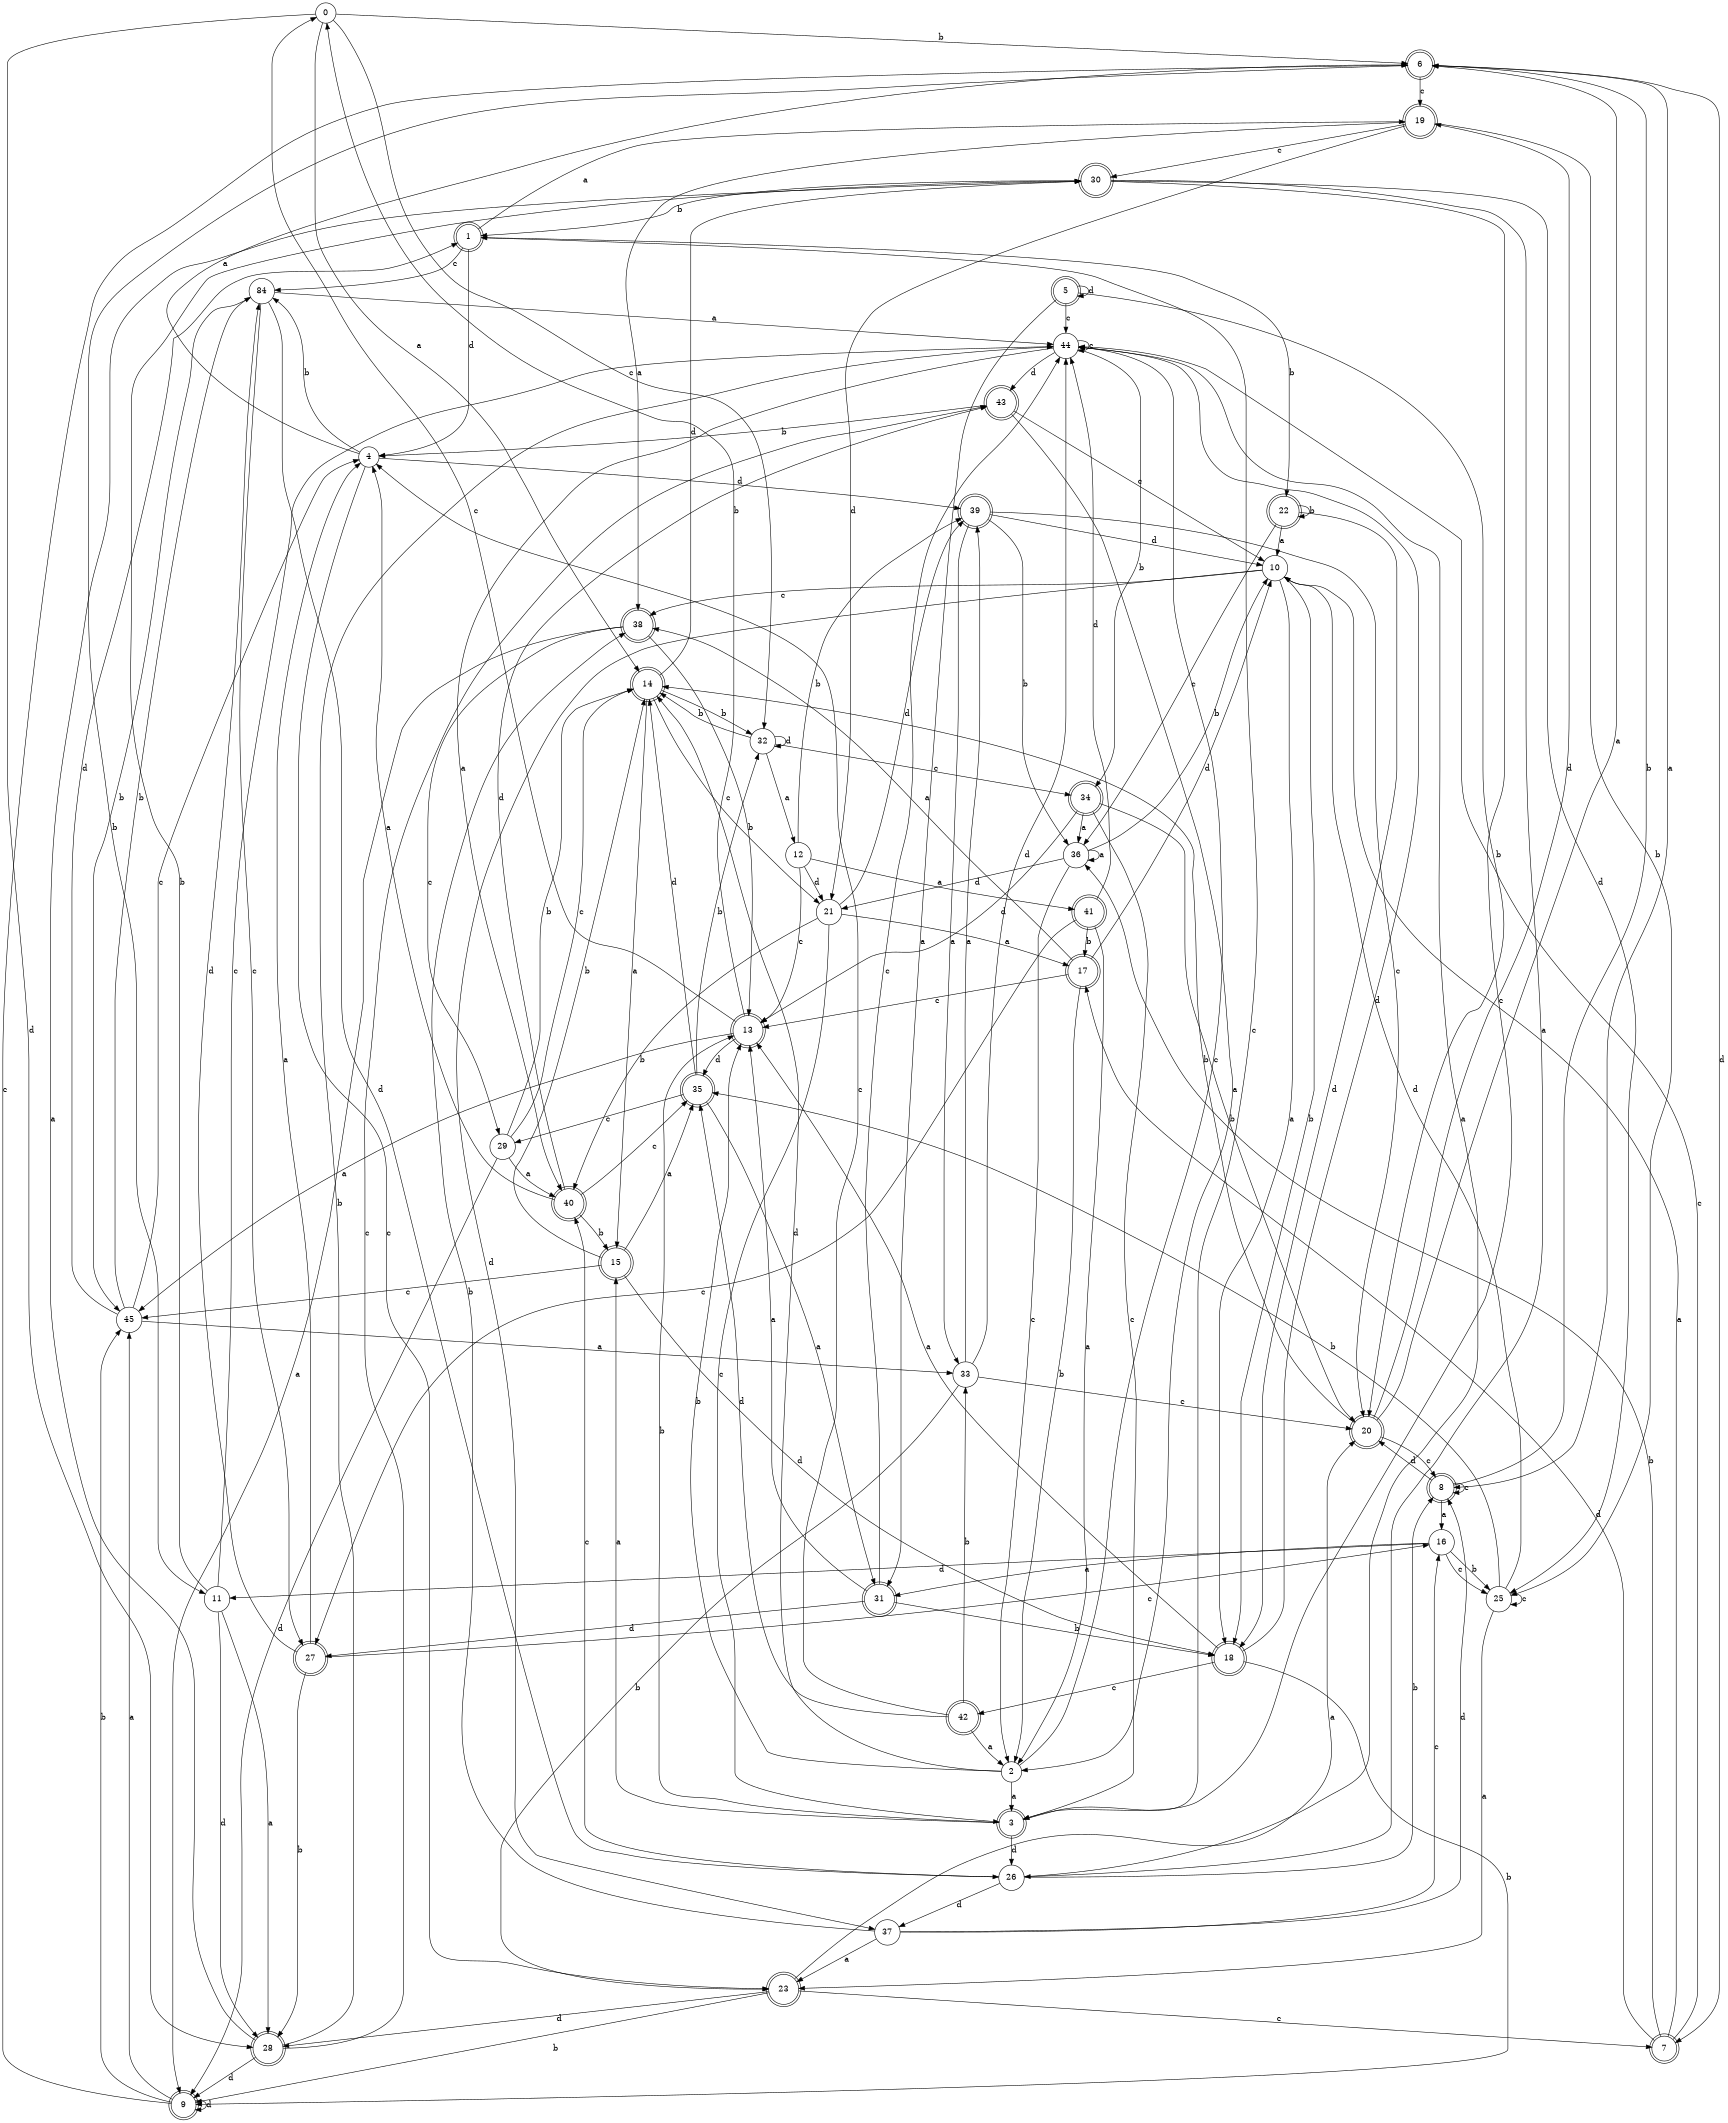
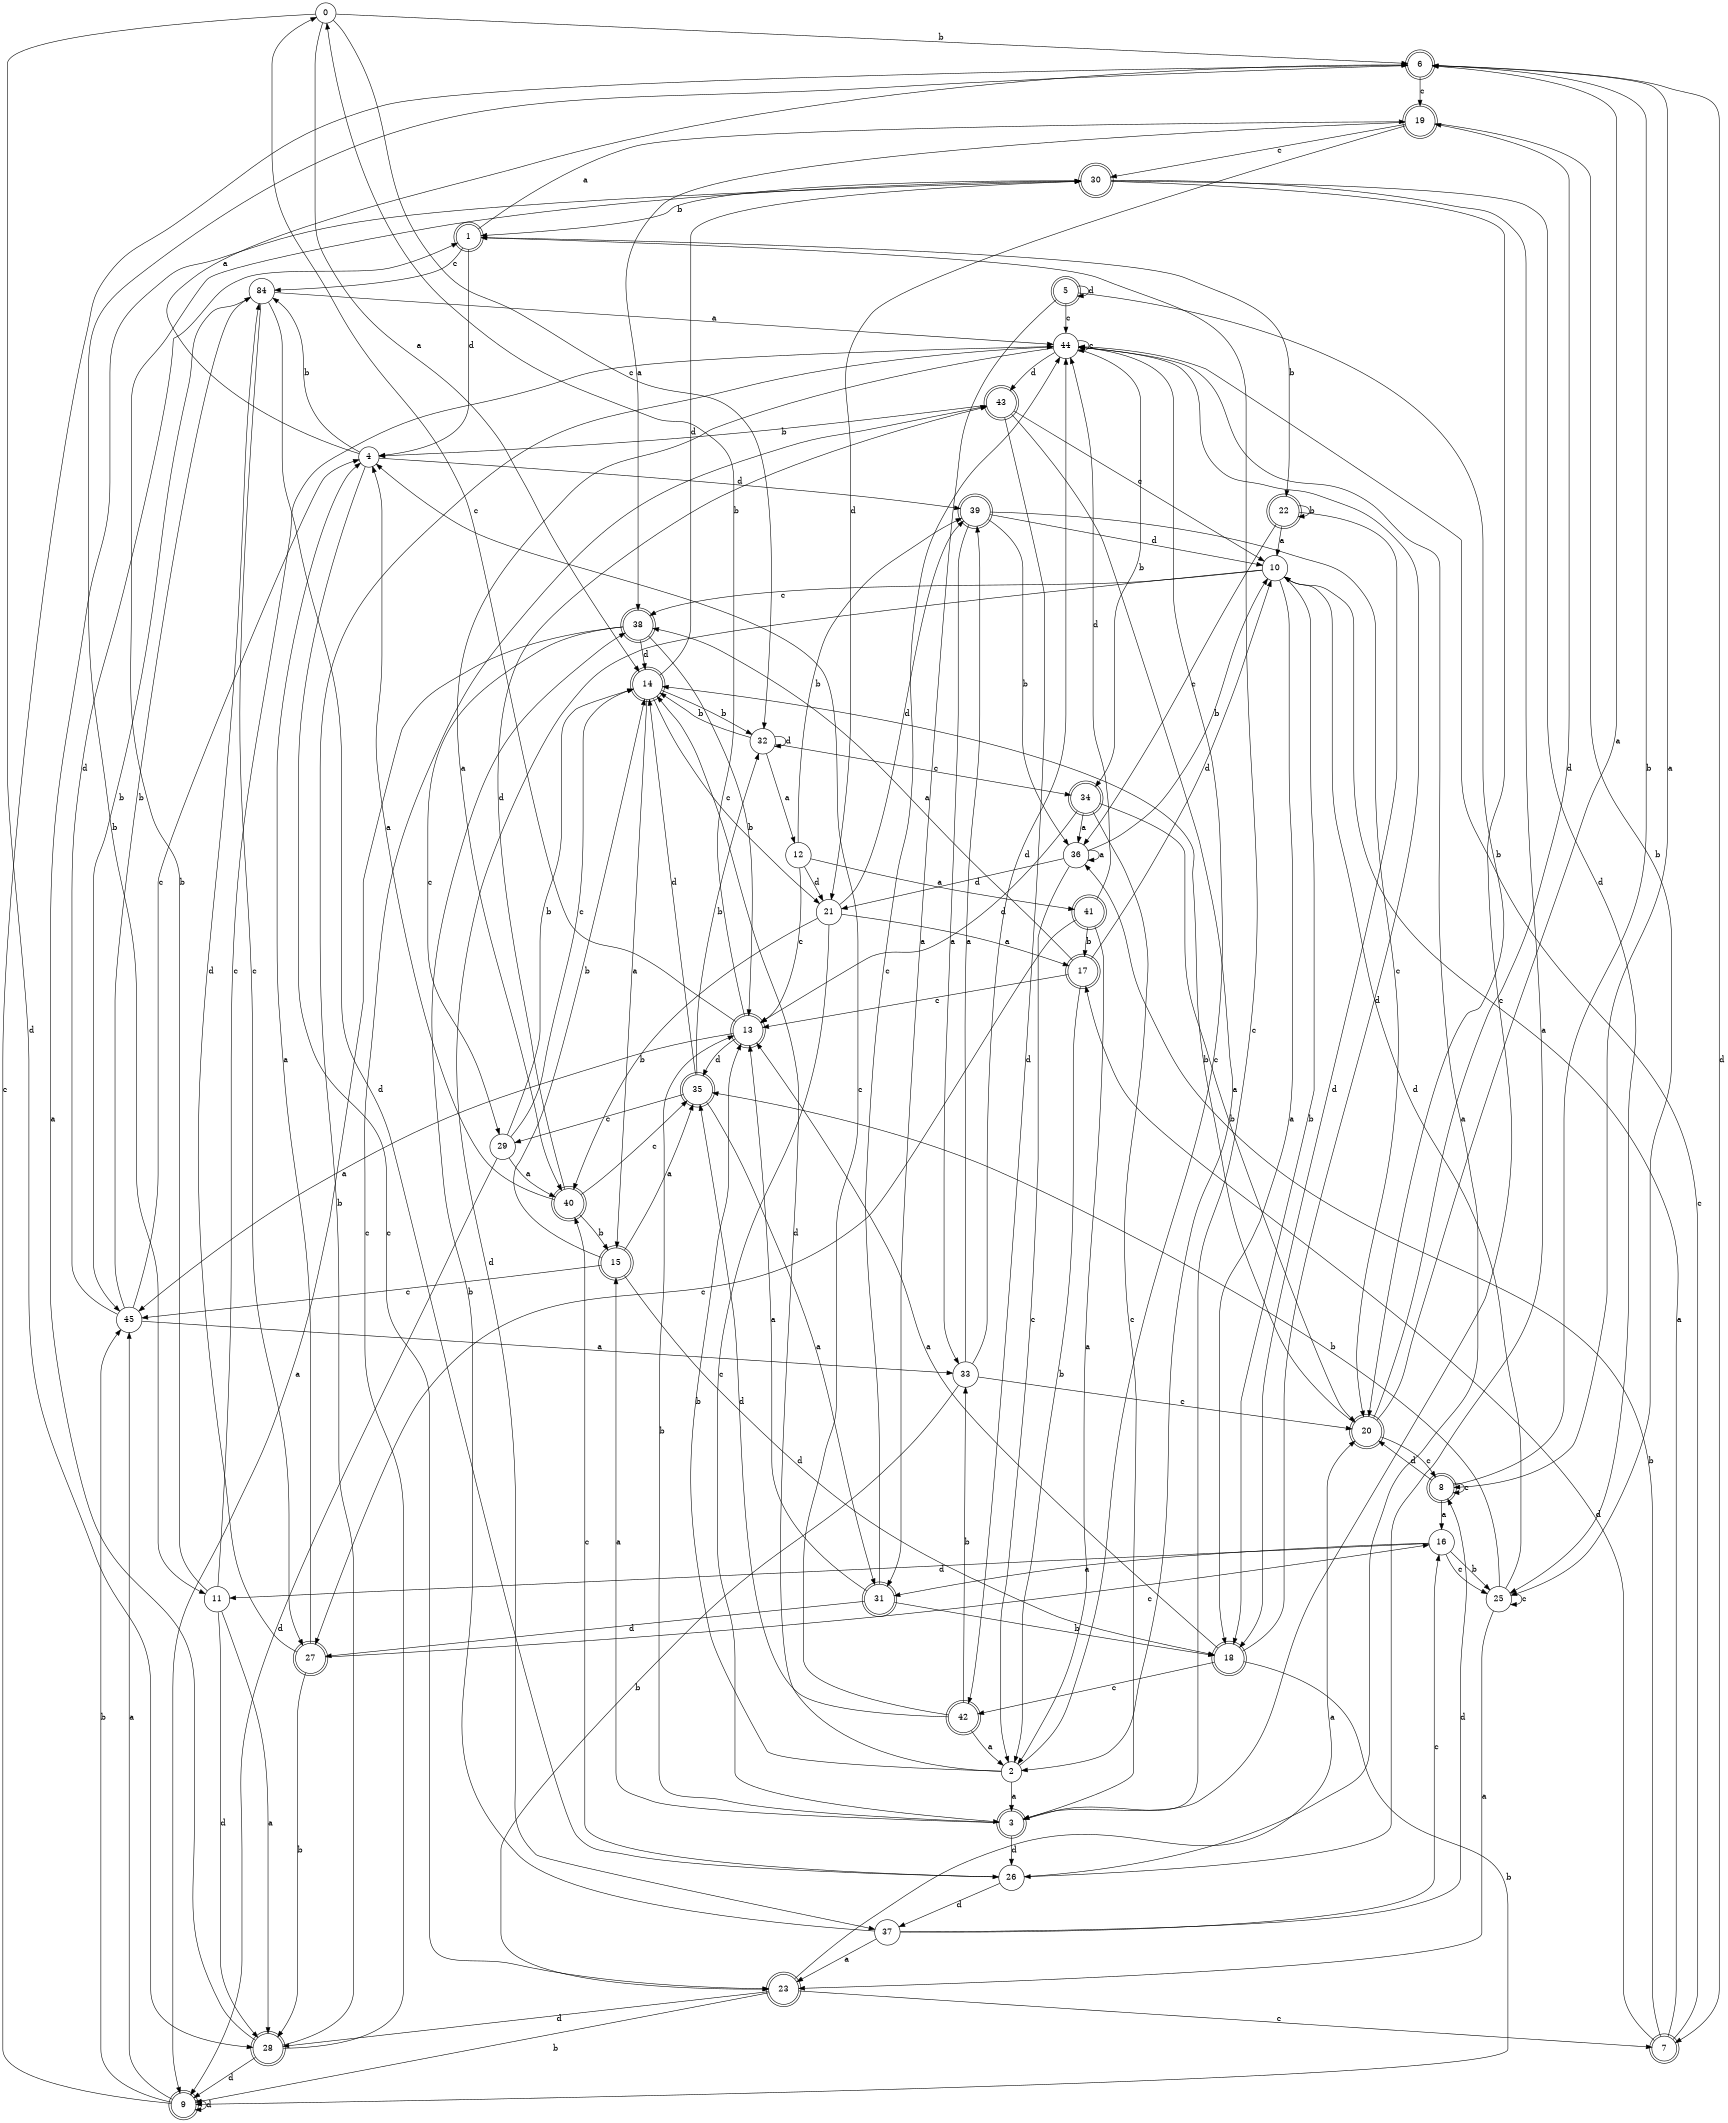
  digraph {
    rankdir=TB
    node [color=black fillcolor=white shape=doublecircle style="rounded,filled"]
    n1 [label=0 shape=circle style=filled]
    n2 [label=6]
    n3 [label=14]
    n4 [label=28]
    n5 [label=32 shape=circle style=filled]
    n6 [label=19]
    n7 [label=7]
    n8 [label=8]
    n9 [label=11 shape=circle style=filled]
    n10 [label=15]
    n11 [label=30]
    n12 [label=21 shape=circle style=filled]
    n13 [label=44 shape=circle style=filled]
    n14 [label=9]
    n15 [label=43]
    n16 [label=12 shape=circle style=filled]
    n17 [label=34]
    n18 [label=1]
    n19 [label=4 shape=circle style=filled]
    n20 [label=22]
    n21 [label=84 shape=circle style=filled]
    n22 [label=23]
    n23 [label=39]
    n24 [label=38]
    n25 [label=25 shape=circle style=filled]
    n26 [label=10 shape=circle style=filled]
    n27 [label=36 shape=circle style=filled]
    n28 [label=18]
    n29 [label=26 shape=circle style=filled]
    n30 [label=45 shape=circle style=filled]
    n31 [label=27]
    n32 [label=2 shape=circle style=filled]
    n33 [label=3]
    n34 [label=13]
    n35 [label=35]
    n36 [label=40]
    n37 [label=37 shape=circle style=filled]
    n38 [label=20]
    n39 [label=33 shape=circle style=filled]
    n40 [label=5]
    n41 [label=31]
    n42 [label=17]
    n43 [label=16 shape=circle style=filled]
    n44 [label=42]
    n45 [label=29 shape=circle style=filled]
    n46 [label=41]
    n1 -> n2 [label=b]
    n1 -> n3 [label=a]
    n1 -> n4 [label=d]
    n1 -> n5 [label=c]
    n2 -> n6 [label=c]
    n2 -> n7 [label=d]
    n2 -> n8 [label=a]
    n2 -> n9 [label=b]
    n3 -> n5 [label=b]
    n3 -> n10 [label=a]
    n3 -> n11 [label=d]
    n3 -> n12 [label=c]
    n4 -> n11 [label=a]
    n4 -> n13 [label=b]
    n4 -> n14 [label=d]
    n4 -> n15 [label=c]
    n5 -> n3 [label=b]
    n5 -> n5 [label=d]
    n5 -> n16 [label=a]
    n5 -> n17 [label=c]
    n6 -> n11 [label=c]
    n6 -> n12 [label=d]
    n6 -> n24 [label=a]
    n6 -> n25 [label=b]
    n7 -> n13 [label=c]
    n7 -> n26 [label=a]
    n7 -> n27 [label=b]
    n7 -> n42 [label=d]
    n8 -> n2 [label=b]
    n8 -> n8 [label=c]
    n8 -> n38 [label=d]
    n8 -> n43 [label=a]
    n9 -> n4 [label=a]
    n9 -> n4 [label=d]
    n9 -> n11 [label=b]
    n9 -> n13 [label=c]
    n10 -> n3 [label=b]
    n10 -> n28 [label=d]
    n10 -> n30 [label=c]
    n10 -> n35 [label=a]
    n11 -> n18 [label=b]
    n11 -> n25 [label=d]
    n11 -> n29 [label=a]
    n11 -> n33 [label=c]
    n12 -> n23 [label=d]
    n12 -> n33 [label=c]
    n12 -> n36 [label=b]
    n12 -> n42 [label=a]
    n13 -> n13 [label=c]
    n13 -> n15 [label=d]
    n13 -> n17 [label=b]
    n13 -> n36 [label=a]
    n14 -> n2 [label=c]
    n14 -> n14 [label=d]
    n14 -> n30 [label=a]
    n14 -> n30 [label=b]
    n15 -> n19 [label=b]
    n15 -> n26 [label=c]
    n15 -> n32 [label=a]
+   n15 -> n44 [label=d]
    n16 -> n12 [label=d]
    n16 -> n23 [label=b]
    n16 -> n34 [label=c]
    n16 -> n46 [label=a]
    n17 -> n27 [label=a]
    n17 -> n33 [label=c]
    n17 -> n34 [label=d]
    n17 -> n38 [label=b]
    n18 -> n6 [label=a]
    n18 -> n19 [label=d]
    n18 -> n20 [label=b]
    n18 -> n21 [label=c]
    n19 -> n2 [label=a]
    n19 -> n21 [label=b]
    n19 -> n22 [label=c]
    n19 -> n23 [label=d]
    n20 -> n20 [label=b]
    n20 -> n26 [label=a]
    n20 -> n27 [label=c]
    n20 -> n28 [label=d]
    n21 -> n13 [label=a]
    n21 -> n29 [label=d]
    n21 -> n30 [label=b]
    n21 -> n31 [label=c]
    n22 -> n4 [label=d]
    n22 -> n7 [label=c]
    n22 -> n14 [label=b]
    n22 -> n38 [label=a]
    n23 -> n26 [label=d]
    n23 -> n27 [label=b]
    n23 -> n38 [label=c]
    n23 -> n39 [label=a]
+   n24 -> n3 [label=d]
    n24 -> n14 [label=a]
    n24 -> n34 [label=b]
    n24 -> n45 [label=c]
    n25 -> n22 [label=a]
    n25 -> n25 [label=c]
    n25 -> n26 [label=d]
    n25 -> n35 [label=b]
    n26 -> n24 [label=c]
    n26 -> n28 [label=a]
    n26 -> n28 [label=b]
    n26 -> n37 [label=d]
    n27 -> n12 [label=d]
    n27 -> n26 [label=b]
    n27 -> n27 [label=a]
    n27 -> n32 [label=c]
    n28 -> n13 [label=d]
    n28 -> n14 [label=b]
    n28 -> n34 [label=a]
    n28 -> n44 [label=c]
-   n29 -> n8 [label=b]
    n29 -> n13 [label=a]
    n29 -> n36 [label=c]
    n29 -> n37 [label=d]
    n30 -> n18 [label=d]
    n30 -> n19 [label=c]
    n30 -> n21 [label=b]
    n30 -> n39 [label=a]
    n31 -> n4 [label=b]
    n31 -> n19 [label=a]
    n31 -> n21 [label=d]
    n31 -> n43 [label=c]
    n32 -> n3 [label=d]
    n32 -> n13 [label=c]
    n32 -> n33 [label=a]
    n32 -> n34 [label=b]
    n33 -> n10 [label=a]
    n33 -> n18 [label=c]
    n33 -> n29 [label=d]
    n33 -> n34 [label=b]
    n34 -> n1 [label=b]
    n34 -> n1 [label=c]
    n34 -> n30 [label=a]
    n34 -> n35 [label=d]
    n35 -> n3 [label=d]
    n35 -> n5 [label=b]
    n35 -> n41 [label=a]
    n35 -> n45 [label=c]
    n36 -> n10 [label=b]
    n36 -> n15 [label=d]
    n36 -> n19 [label=a]
    n36 -> n35 [label=c]
    n37 -> n8 [label=d]
    n37 -> n22 [label=a]
    n37 -> n24 [label=b]
    n37 -> n43 [label=c]
    n38 -> n2 [label=a]
    n38 -> n3 [label=b]
    n38 -> n6 [label=d]
    n38 -> n8 [label=c]
    n39 -> n13 [label=d]
    n39 -> n22 [label=b]
    n39 -> n23 [label=a]
    n39 -> n38 [label=c]
    n40 -> n13 [label=c]
    n40 -> n38 [label=b]
    n40 -> n40 [label=d]
    n40 -> n41 [label=a]
    n41 -> n13 [label=c]
    n41 -> n28 [label=b]
    n41 -> n31 [label=d]
    n41 -> n34 [label=a]
    n42 -> n24 [label=a]
    n42 -> n26 [label=d]
    n42 -> n32 [label=b]
    n42 -> n34 [label=c]
    n43 -> n9 [label=d]
    n43 -> n25 [label=b]
    n43 -> n25 [label=c]
    n43 -> n41 [label=a]
    n44 -> n19 [label=c]
    n44 -> n32 [label=a]
    n44 -> n35 [label=d]
    n44 -> n39 [label=b]
    n45 -> n3 [label=b]
    n45 -> n3 [label=c]
    n45 -> n14 [label=d]
    n45 -> n36 [label=a]
    n46 -> n13 [label=d]
    n46 -> n31 [label=c]
    n46 -> n32 [label=a]
    n46 -> n42 [label=b]
  }
